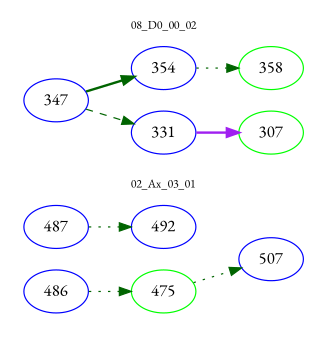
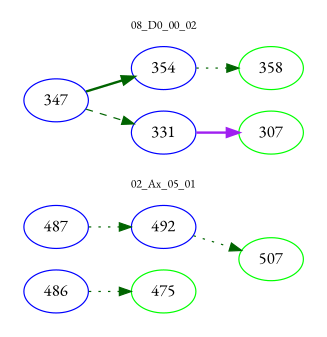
  digraph {
    fontname="EB Garamond"
    rankdir=LR
    node [color=blue fontname="EB Garamond"]
    edge [color=darkgreen fontname="EB Garamond" style=dotted]
    n1 [label=487]
    n2 [label=486]
    n3 [label=492]
    n4 [color=green label=475]
-   n5 [label=507]
+   n5 [color=green label=507]
    n6 [label=347]
    n7 [label=331]
    n8 [label=354]
    n9 [color=green label=307]
    n10 [color=green label=358]
    subgraph cluster_1 {
      color=white
      fontsize=10
-     label="02_Ax_03_01"
+     label="02_Ax_05_01"
      n1
      n2
      n3
      n4
      n5
    }
    subgraph cluster_2 {
      color=white
      fontsize=10
      label="08_D0_00_02"
      n6
      n7
      n8
      n9
      n10
    }
    n1 -> n3
    n2 -> n4
-   n4 -> n5
+   n3 -> n5
    n6 -> n7 [style=dashed]
    n6 -> n8 [style=bold]
    n7 -> n9 [color=purple style=bold]
    n8 -> n10
  }
